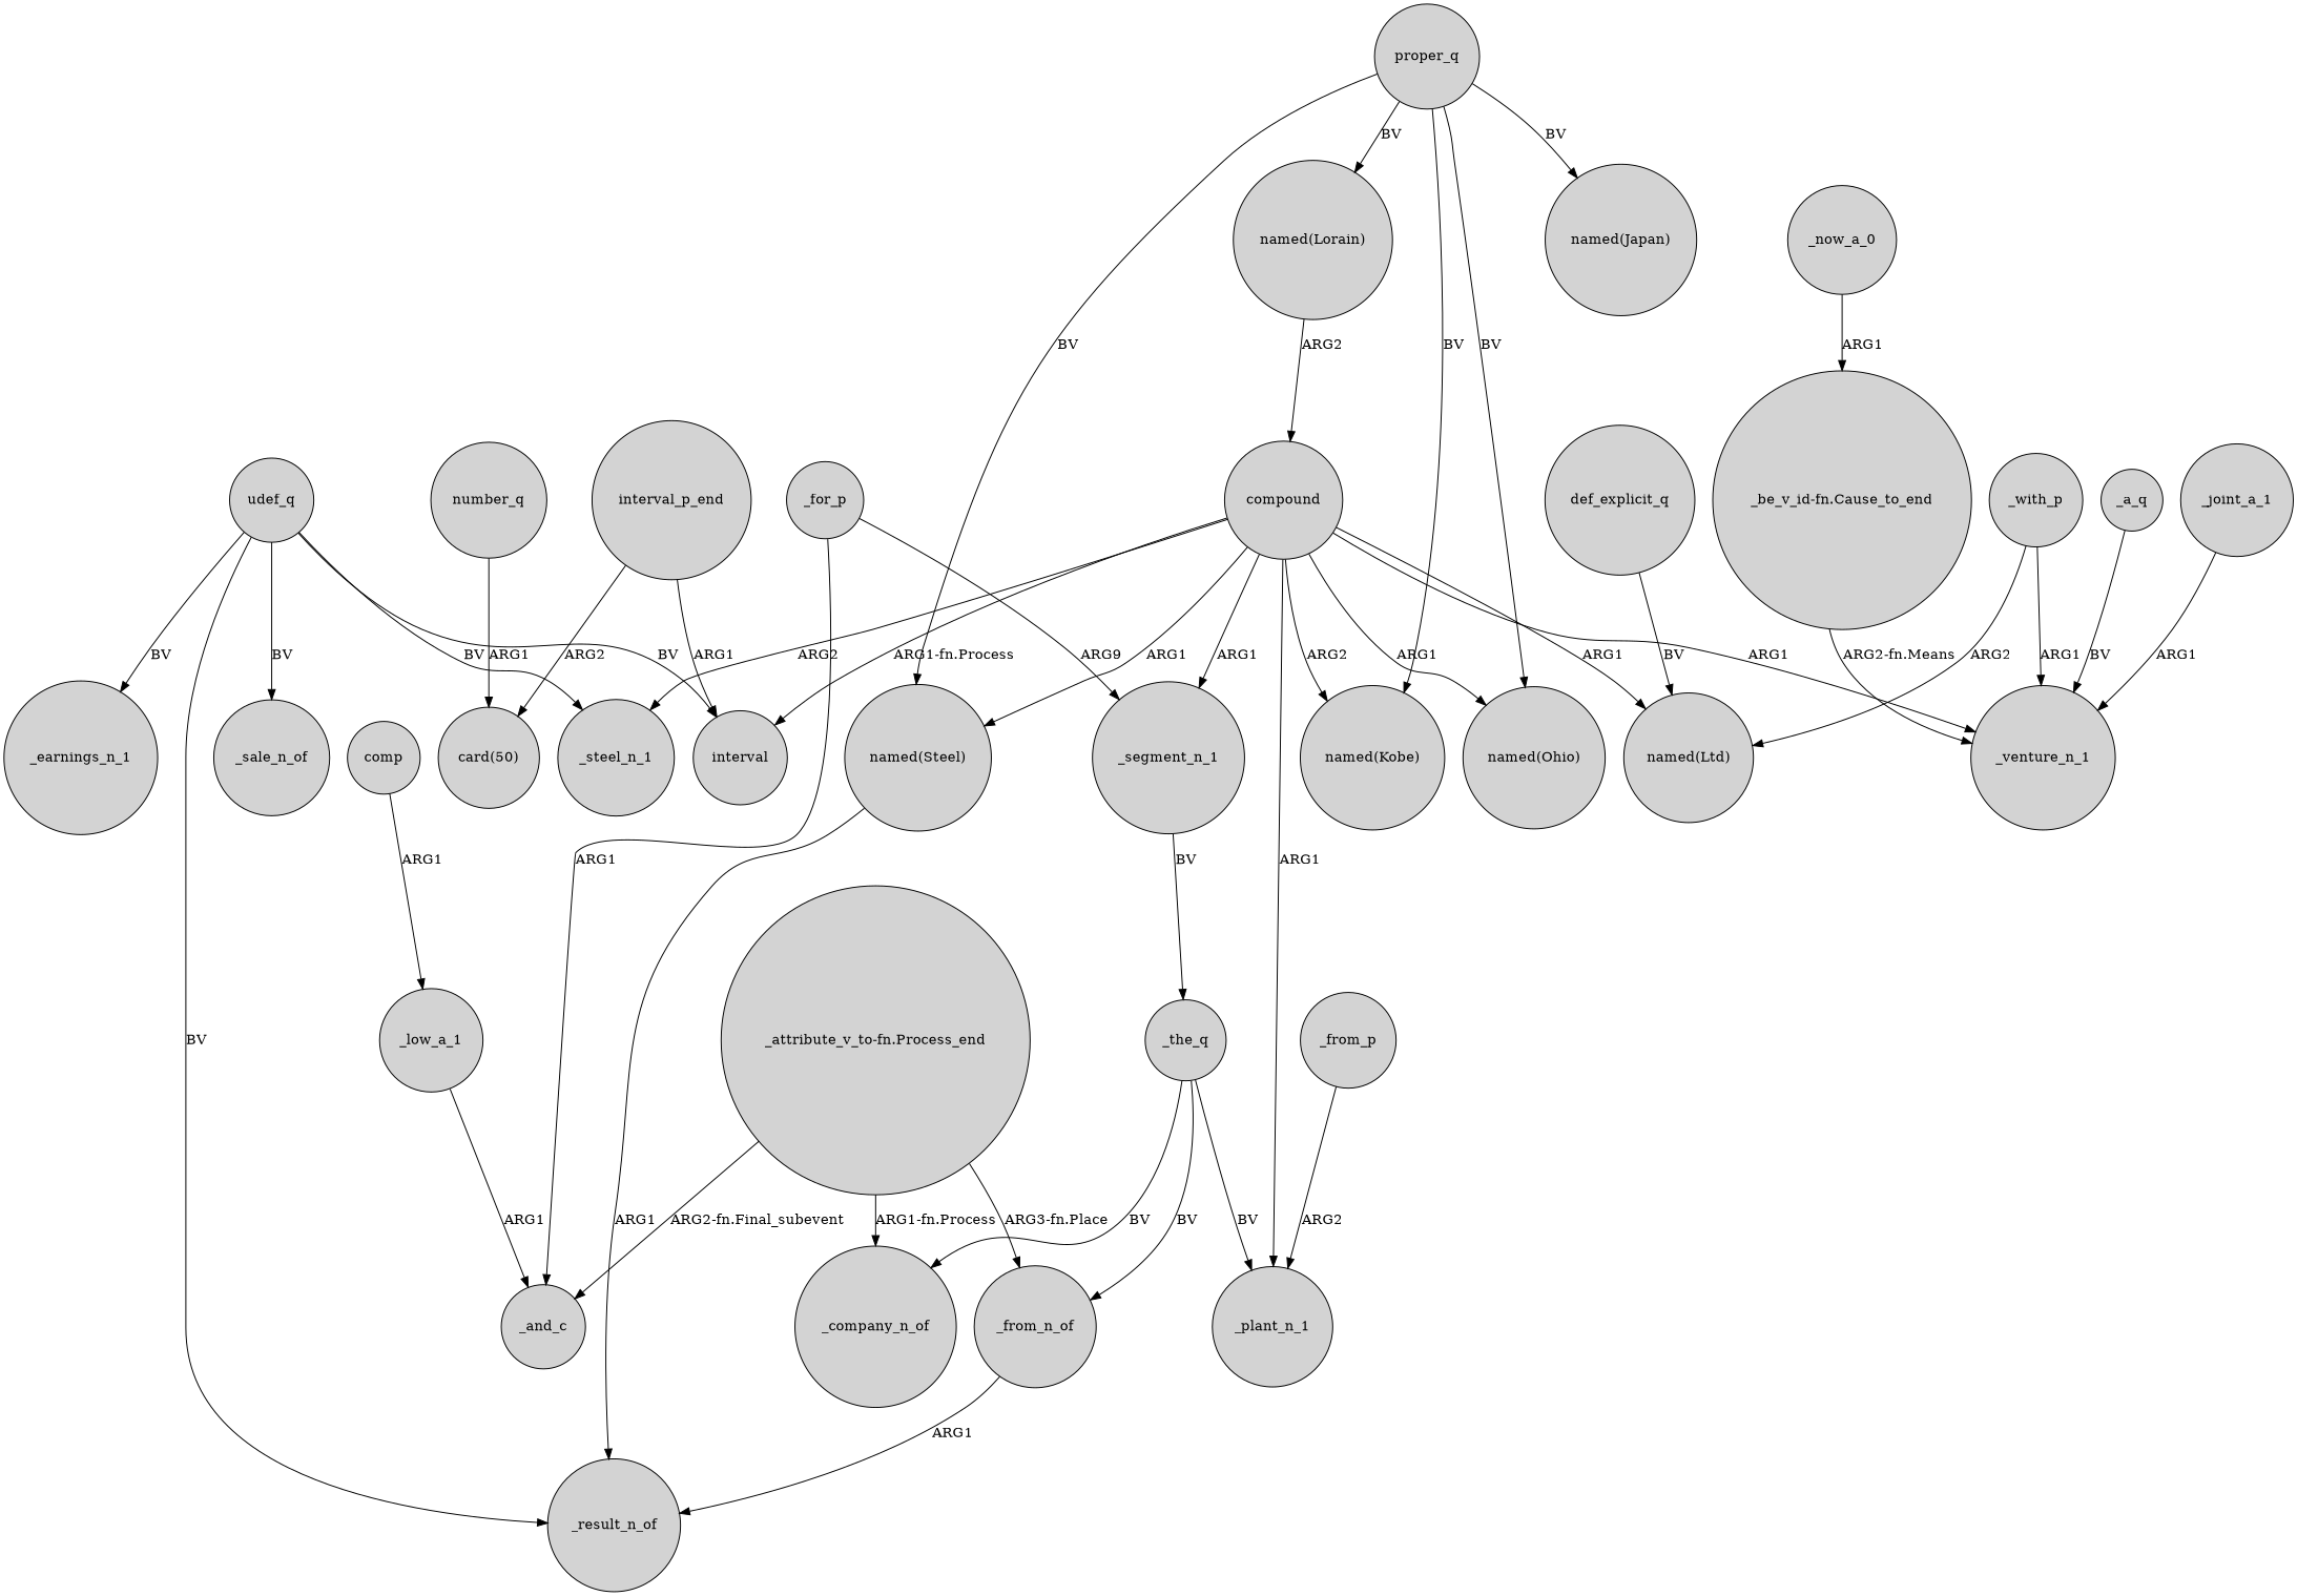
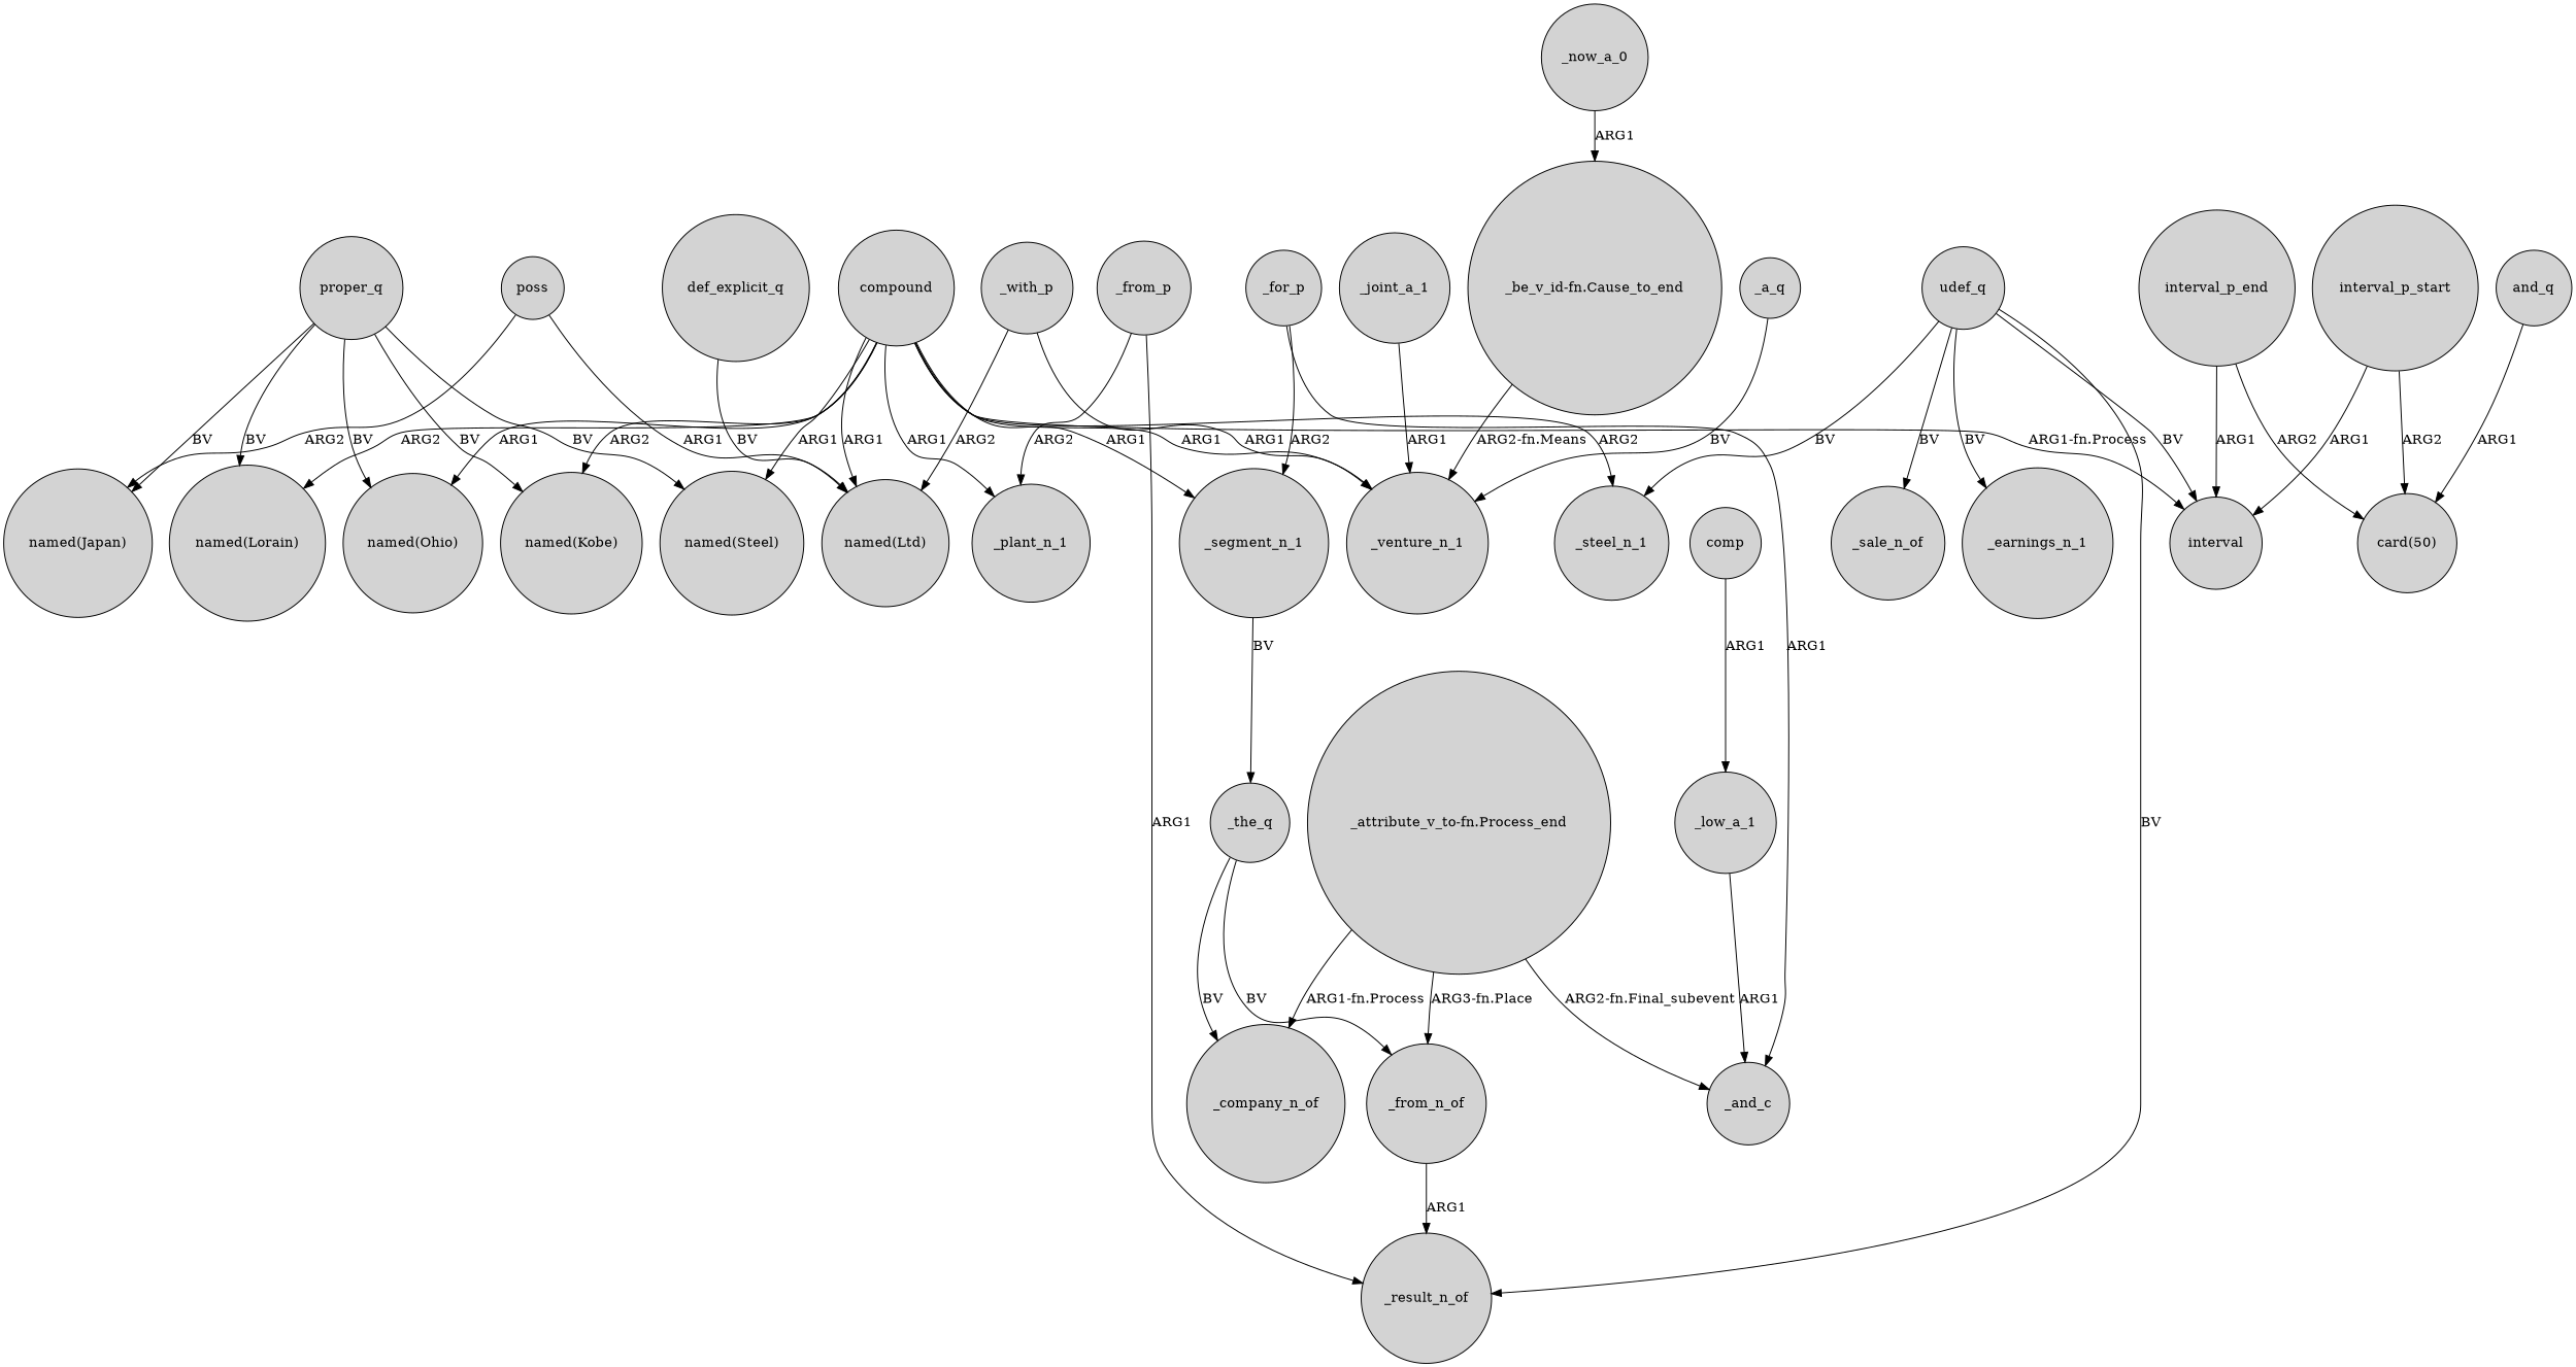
  digraph {
    node [shape=circle style=filled]
    compound
    "named(Steel)"
    "named(Ltd)"
    "named(Lorain)"
    _venture_n_1
    "named(Kobe)"
    _segment_n_1
    interval
    "named(Ohio)"
    _steel_n_1
    _plant_n_1
    _the_q
    _for_p
    _and_c
+   poss
    "named(Japan)"
    comp
    _low_a_1
    proper_q
    _joint_a_1
    n21 [label=_from_n_of]
    _company_n_of
    _result_n_of
    udef_q
    _sale_n_of
    _earnings_n_1
    _with_p
+   interval_p_start
    "card(50)"
    "_attribute_v_to-fn.Process_end"
    "_be_v_id-fn.Cause_to_end"
    interval_p_end
    def_explicit_q
    _a_q
    _from_p
-   number_q
+   number_q [label=and_q]
    n37 [label=_now_a_0]
    compound -> "named(Steel)" [label=ARG1]
    compound -> "named(Ltd)" [label=ARG1]
-   "named(Lorain)" -> compound [label=ARG2]
+   compound -> "named(Lorain)" [label=ARG2]
    compound -> _venture_n_1 [label=ARG1]
    compound -> "named(Kobe)" [label=ARG2]
    compound -> _segment_n_1 [label=ARG1]
    compound -> interval [label="ARG1-fn.Process"]
    compound -> "named(Ohio)" [label=ARG1]
    compound -> _steel_n_1 [label=ARG2]
    compound -> _plant_n_1 [label=ARG1]
    _segment_n_1 -> _the_q [label=BV]
-   _the_q -> _plant_n_1 [label=BV]
    _the_q -> n21 [label=BV]
    _the_q -> _company_n_of [label=BV]
-   _for_p -> _segment_n_1 [label=ARG9]
+   _for_p -> _segment_n_1 [label=ARG2]
    _for_p -> _and_c [label=ARG1]
+   poss -> "named(Ltd)" [label=ARG1]
+   poss -> "named(Japan)" [label=ARG2]
    comp -> _low_a_1 [label=ARG1]
    _low_a_1 -> _and_c [label=ARG1]
    proper_q -> "named(Steel)" [label=BV]
    proper_q -> "named(Lorain)" [label=BV]
    proper_q -> "named(Kobe)" [label=BV]
    proper_q -> "named(Ohio)" [label=BV]
    proper_q -> "named(Japan)" [label=BV]
    _joint_a_1 -> _venture_n_1 [label=ARG1]
    n21 -> _result_n_of [label=ARG1]
    udef_q -> interval [label=BV]
    udef_q -> _steel_n_1 [label=BV]
    udef_q -> _result_n_of [label=BV]
    udef_q -> _sale_n_of [label=BV]
    udef_q -> _earnings_n_1 [label=BV]
    _with_p -> "named(Ltd)" [label=ARG2]
    _with_p -> _venture_n_1 [label=ARG1]
+   interval_p_start -> interval [label=ARG1]
+   interval_p_start -> "card(50)" [label=ARG2]
    "_attribute_v_to-fn.Process_end" -> _and_c [label="ARG2-fn.Final_subevent"]
    "_attribute_v_to-fn.Process_end" -> n21 [label="ARG3-fn.Place"]
    "_attribute_v_to-fn.Process_end" -> _company_n_of [label="ARG1-fn.Process"]
    "_be_v_id-fn.Cause_to_end" -> _venture_n_1 [label="ARG2-fn.Means"]
    interval_p_end -> interval [label=ARG1]
    interval_p_end -> "card(50)" [label=ARG2]
    def_explicit_q -> "named(Ltd)" [label=BV]
    _a_q -> _venture_n_1 [label=BV]
    _from_p -> _plant_n_1 [label=ARG2]
-   "named(Steel)" -> _result_n_of [label=ARG1]
+   _from_p -> _result_n_of [label=ARG1]
    number_q -> "card(50)" [label=ARG1]
    n37 -> "_be_v_id-fn.Cause_to_end" [label=ARG1]
  }
